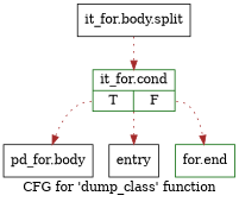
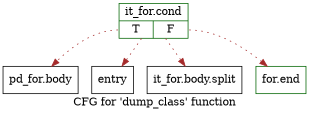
  digraph {
    label="CFG for 'dump_class' function"
    node [color=black shape=record]
    edge [color=brown style=dotted]
    n1 [label="{entry}"]
    n2 [color=darkgreen label="{it_for.cond|{<s0>T|<s1>F}}"]
    n3 [label="{pd_for.body}"]
    n4 [color=darkgreen label="{for.end}"]
    n5 [label="{it_for.body.split}"]
    n2 -> n1
    n2 -> n3 [tailport=s0]
    n2 -> n4 [tailport=s1]
-   n5 -> n2
+   n2 -> n5
  }
